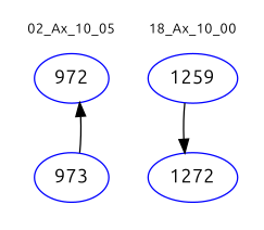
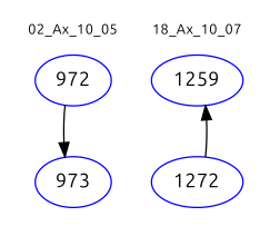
  digraph {
    fontname=Ubuntu
    node [color=blue fontname=Ubuntu]
    edge [color=black fontname=Ubuntu]
    n1 [label=972]
    n2 [label=973]
    n3 [label=1259]
    n4 [label=1272]
    subgraph cluster_1 {
      color=white
      fontsize=10
      label="02_Ax_10_05"
      n1
      n2
    }
    subgraph cluster_2 {
      color=white
      fontsize=10
-     label="18_Ax_10_00"
+     label="18_Ax_10_07"
      n3
      n4
    }
-   n2 -> n1
-   n3 -> n4
+   n1 -> n2
+   n4 -> n3
  }
